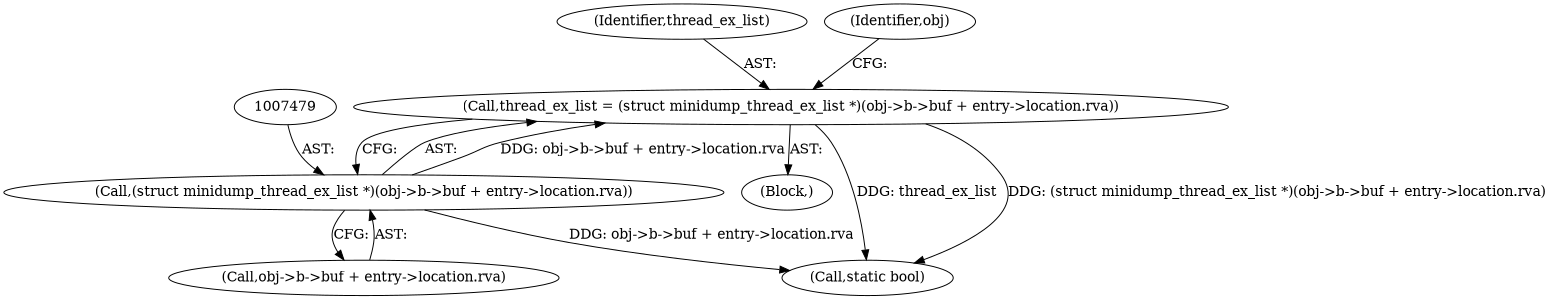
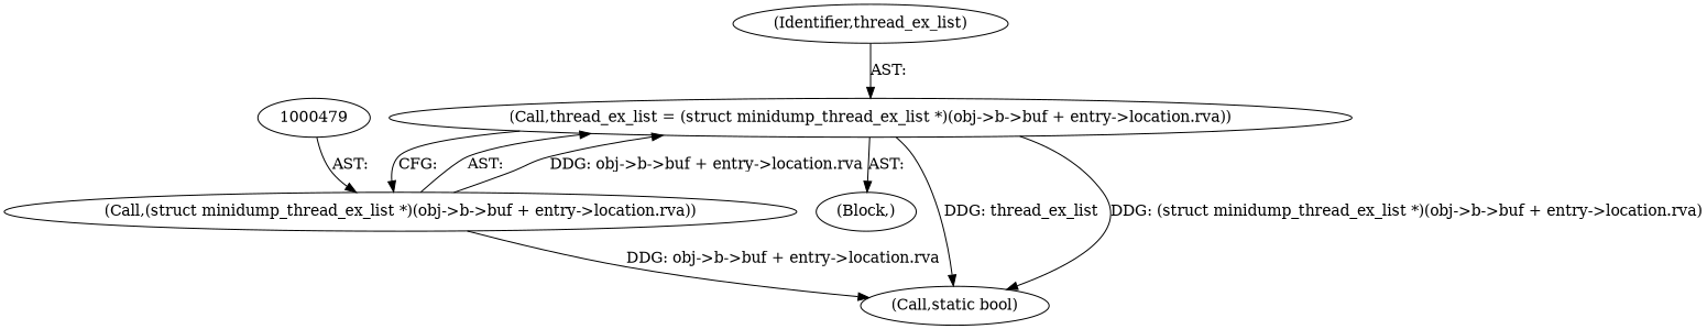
  digraph {
    n1 [label="(Call,thread_ex_list = (struct minidump_thread_ex_list *)(obj->b->buf + entry->location.rva))"]
    n2 [label="(Call,(struct minidump_thread_ex_list *)(obj->b->buf + entry->location.rva))"]
    n3 [label="(Block,)"]
    n4 [label="(Call,static bool)"]
-   n5 [label="(Call,obj->b->buf + entry->location.rva)"]
    n6 [label="(Identifier,thread_ex_list)"]
-   n7 [label="(Identifier,obj)"]
-   1000479 [label=1007479]
+   1000479
    n1 -> n2 [label="CFG: "]
    n1 -> n3 [label="AST: "]
    n1 -> n4 [label="DDG: thread_ex_list"]
    n1 -> n4 [label="DDG: (struct minidump_thread_ex_list *)(obj->b->buf + entry->location.rva)"]
    n2 -> n1 [label="AST: "]
    n2 -> n1 [label="DDG: obj->b->buf + entry->location.rva"]
    n2 -> n4 [label="DDG: obj->b->buf + entry->location.rva"]
-   n2 -> n5 [label="CFG: "]
-   n5 -> n2 [label="AST: "]
    n6 -> n1 [label="AST: "]
-   n7 -> n1 [label="CFG: "]
    1000479 -> n2 [label="AST: "]
  }
